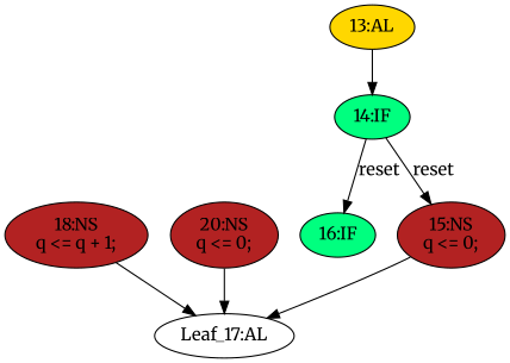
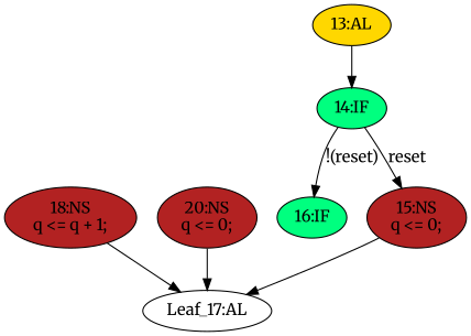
  strict digraph {
    fontname=Merriweather
    node [fillcolor=firebrick fontname=Merriweather statements="[]" style=filled typ=NonblockingSubstitution]
    edge [cond="[]" fontname=Merriweather lineno=None]
    n1 [ast="<pyverilog.vparser.ast.IfStatement object at 0x7f932008a290>" fillcolor=springgreen label="16:IF" typ=IfStatement]
    n2 [ast="<pyverilog.vparser.ast.NonblockingSubstitution object at 0x7f932008a5d0>" label="18:NS\nq <= q + 1;" statements="[<pyverilog.vparser.ast.NonblockingSubstitution object at 0x7f932008a5d0>]"]
    n3 [def_var="['q']" label="Leaf_17:AL" fillcolor="" statements="" style="" typ=""]
    n4 [ast="<pyverilog.vparser.ast.NonblockingSubstitution object at 0x7f932008a450>" label="20:NS\nq <= 0;" statements="[<pyverilog.vparser.ast.NonblockingSubstitution object at 0x7f932008a450>]"]
    n5 [ast="<pyverilog.vparser.ast.Always object at 0x7f932008a890>" clk_sens=True fillcolor=gold label="13:AL" sens="['clk']" typ=Always use_var="['reset', 'q', 'slowena']"]
    n6 [ast="<pyverilog.vparser.ast.IfStatement object at 0x7f932008a990>" fillcolor=springgreen label="14:IF" typ=IfStatement]
    n7 [ast="<pyverilog.vparser.ast.NonblockingSubstitution object at 0x7f932008a9d0>" label="15:NS\nq <= 0;" statements="[<pyverilog.vparser.ast.NonblockingSubstitution object at 0x7f932008a9d0>]"]
    n2 -> n3
    n4 -> n3
    n5 -> n6
-   n6 -> n1 [cond="['reset']" label=reset lineno=14]
+   n6 -> n1 [cond="['reset']" label="!(reset)" lineno=14]
    n6 -> n7 [cond="['reset']" label=reset lineno=14]
    n7 -> n3
  }
